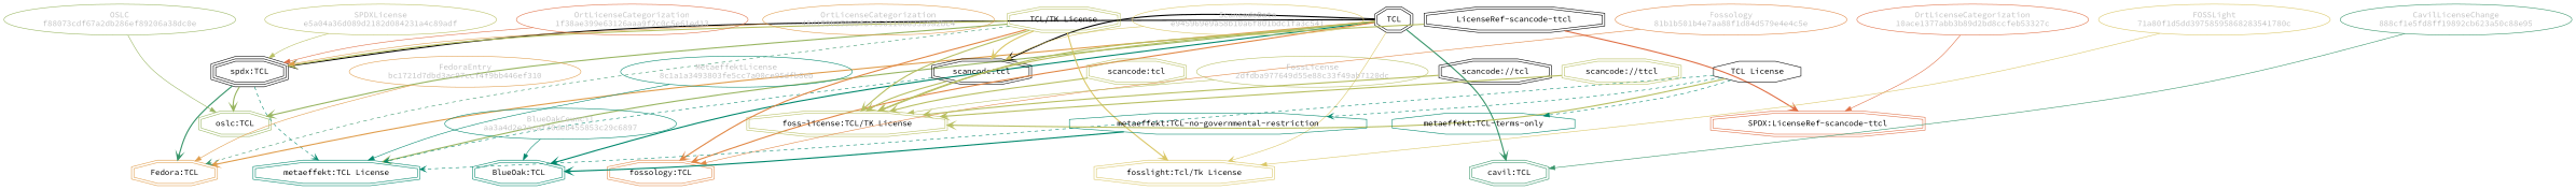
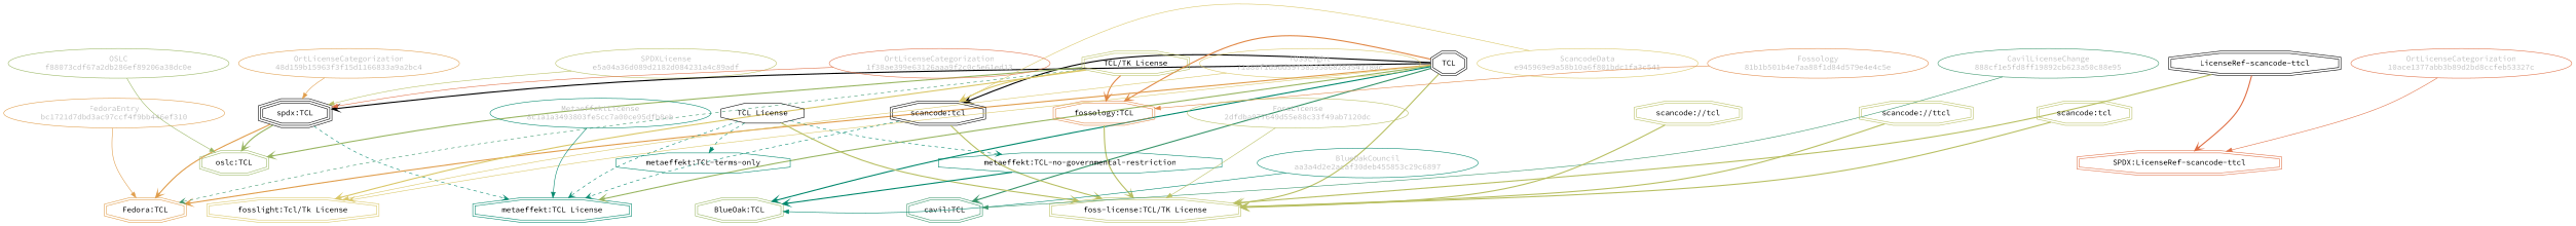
  strict digraph {
    fontname="Source Code Pro"
    splines=curved
    node [color="#b8bf62" fontname="Source Code Pro" shape=doubleoctagon]
    edge [color="#b8bf62" fontname="Source Code Pro" weight=0.7 arrowhead=vee style=bold]
    n1 [fillcolor="beige;1" fontcolor=gray label="SPDXLicense\ne5a04a36d089d2182d084231a4c89adf" shape=ellipse]
    n2 [label="spdx:TCL" shape=tripleoctagon color=""]
    n3 [color="#e09d4b" label="Fedora:TCL"]
    n4 [color="#98b561" label="oslc:TCL"]
    n5 [color="#00876c" label="metaeffekt:TCL License"]
    n6 [label=TCL color=""]
-   n7 [color="#00876c" label="BlueOak:TCL"]
+   n7 [color="#98b561" label="BlueOak:TCL"]
    n8 [label="scancode:tcl" color=""]
    n9 [color="#e18745" label="fossology:TCL"]
    n10 [color="#379469" label="cavil:TCL"]
    n11 [label="foss-license:TCL/TK License"]
    n12 [color="#dac767" label="fosslight:Tcl/Tk License"]
    n13 [label="TCL/TK License"]
    n14 [color="#e09d4b" fillcolor="beige;1" fontcolor=gray label="FedoraEntry\nbc1721d7dbd3ac97ccf4f9bb446ef310" shape=ellipse]
    n15 [color="#00876c" fillcolor="beige;1" fontcolor=gray label="BlueOakCouncil\naa3a4d2e2acaf30deb455853c29c6897" shape=ellipse]
    n16 [color="#dac767" fillcolor="beige;1" fontcolor=gray label="ScancodeData\ne945969e9a58b10a6f801bdc1fa3c541" shape=ellipse]
    n17 [color="#98b561" fillcolor="beige;1" fontcolor=gray label="OSLC\nf88073cdf67a2db286ef89206a38dc0e" shape=ellipse]
    n18 [color="#e18745" fillcolor="beige;1" fontcolor=gray label="Fossology\n81b1b501b4e7aa88f1d84d579e4e4c5e" shape=ellipse]
    n19 [color="#e06f45" fillcolor="beige;1" fontcolor=gray label="OrtLicenseCategorization\n10ace1377abb3b89d2bd8ccfeb53327c" shape=ellipse]
    n20 [color="#e06f45" label="SPDX:LicenseRef-scancode-ttcl"]
    n21 [label="LicenseRef-scancode-ttcl" color=""]
    n22 [color="#e06f45" fillcolor="beige;1" fontcolor=gray label="OrtLicenseCategorization\n1f38ae399e63126aaa9f2c0c5e61ed13" shape=ellipse]
    n23 [color="#e09d4b" fillcolor="beige;1" fontcolor=gray label="OrtLicenseCategorization\n48d159b15963f3f15d1166833a9a2bc4" shape=ellipse]
    n24 [color="#379469" fillcolor="beige;1" fontcolor=gray label="CavilLicenseChange\n888cf1e5fd8ff19892cb623a50c88e95" shape=ellipse]
    n25 [color="#00876c" fillcolor="beige;1" fontcolor=gray label="MetaeffektLicense\n8c1a1a3493803fe5cc7a00ce95dfb8eb" shape=ellipse]
    n26 [label="TCL License" shape=octagon color=""]
    n27 [color="#00876c" label="metaeffekt:TCL-terms-only" shape=octagon]
    n28 [color="#00876c" label="metaeffekt:TCL-no-governmental-restriction" shape=octagon]
    n29 [fillcolor="beige;1" fontcolor=gray label="FossLicense\n2dfdba977649d55e88c33f49ab7120dc" shape=ellipse]
-   n30 [color=black label="scancode://tcl"]
+   n30 [label="scancode://tcl"]
    n31 [label="scancode://ttcl"]
    n32 [label="scancode:tcl"]
    n33 [color="#dac767" fillcolor="beige;1" fontcolor=gray label="FOSSLight\n71a80f1d5dd39758595868283541780c" shape=ellipse]
    n1 -> n2 [weight=0.5 arrowhead="" style=""]
-   n2 -> n3 [color="#379469"]
+   n2 -> n3 [color="#e09d4b"]
    n2 -> n4 [color="#98b561"]
    n2 -> n5 [color="#00876c" style=dashed]
    n6 -> n2 [color=""]
    n6 -> n3 [color="#e09d4b"]
    n6 -> n5 [color="#98b561"]
    n6 -> n7 [color="#00876c"]
    n6 -> n8 [color=""]
    n6 -> n9 [color="#e18745"]
    n6 -> n10 [color="#379469"]
    n6 -> n11
    n6 -> n12 [color="#dac767" style=solid]
    n8 -> n5 [color="#00876c" style=dashed weight=0.5]
    n8 -> n11
-   n13 -> n2
    n13 -> n3 [color="#379469" style=dashed weight=0.5]
    n13 -> n4 [color="#98b561"]
    n13 -> n8 [color="#dac767"]
    n13 -> n9 [color="#e18745"]
-   n13 -> n11
+   n9 -> n11
    n13 -> n12 [color="#dac767"]
    n14 -> n3 [color="#e09d4b" weight=0.5 arrowhead="" style=""]
    n15 -> n7 [color="#00876c" weight=0.5 arrowhead="" style=""]
    n16 -> n8 [color="#dac767" weight=0.5 arrowhead="" style=""]
    n17 -> n4 [color="#98b561" weight=0.5 arrowhead="" style=""]
    n18 -> n9 [color="#e18745" weight=0.5 arrowhead="" style=""]
    n19 -> n20 [color="#e06f45" weight=0.5 arrowhead="" style=""]
    n21 -> n11
    n21 -> n20 [color="#e06f45"]
    n22 -> n2 [color="#e06f45" weight=0.5 arrowhead="" style=""]
    n23 -> n2 [color="#e09d4b" weight=0.5 arrowhead="" style=""]
    n24 -> n10 [color="#379469" weight=0.5 arrowhead="" style=""]
    n25 -> n5 [color="#00876c" weight=0.5 arrowhead="" style=""]
    n26 -> n5 [color="#00876c" style=dashed]
    n26 -> n11
    n26 -> n27 [arrowhead=normal color="#00876c" style=dashed weight=0.5]
    n26 -> n28 [color="#00876c" style=dashed weight=0.5]
    n28 -> n7 [color="#00876c"]
    n29 -> n11 [weight=0.5 arrowhead="" style=""]
    n30 -> n11
    n31 -> n11
    n32 -> n11
    n33 -> n12 [color="#dac767" weight=0.5 arrowhead="" style=""]
  }
